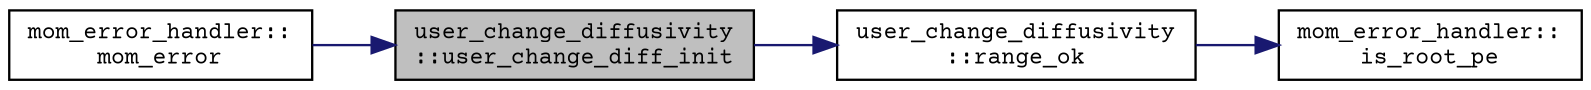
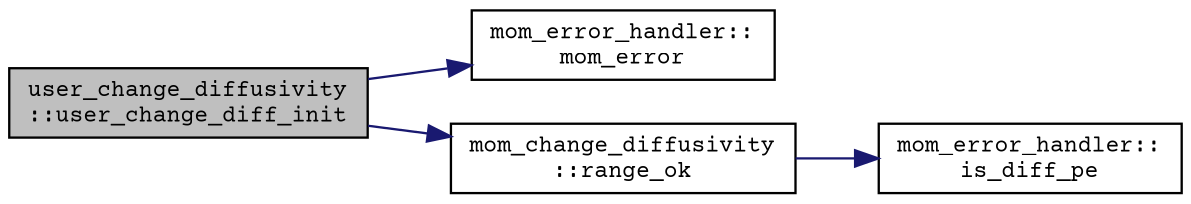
  digraph {
    fontname="Courier Prime"
    rankdir=LR
    node [color=black fillcolor=white fontname="Courier Prime" fontsize=10 shape=record style=filled]
    edge [color=midnightblue fontname="Courier Prime" fontsize=10 labelfontname=Helvetica labelfontsize=10 style=solid]
    n1 [fillcolor=grey75 fontcolor=black height=0.2 label="user_change_diffusivity\l::user_change_diff_init" width=0.4]
    n2 [height=0.2 label="mom_error_handler::\lmom_error" width=0.4]
-   n3 [height=0.2 label="user_change_diffusivity\l::range_ok" width=0.4]
-   n4 [height=0.2 label="mom_error_handler::\lis_root_pe" width=0.4]
-   n2 -> n1
+   n3 [height=0.2 label="mom_change_diffusivity\l::range_ok" width=0.4]
+   n4 [height=0.2 label="mom_error_handler::\lis_diff_pe" width=0.4]
+   n1 -> n2
    n1 -> n3
    n3 -> n4
  }
